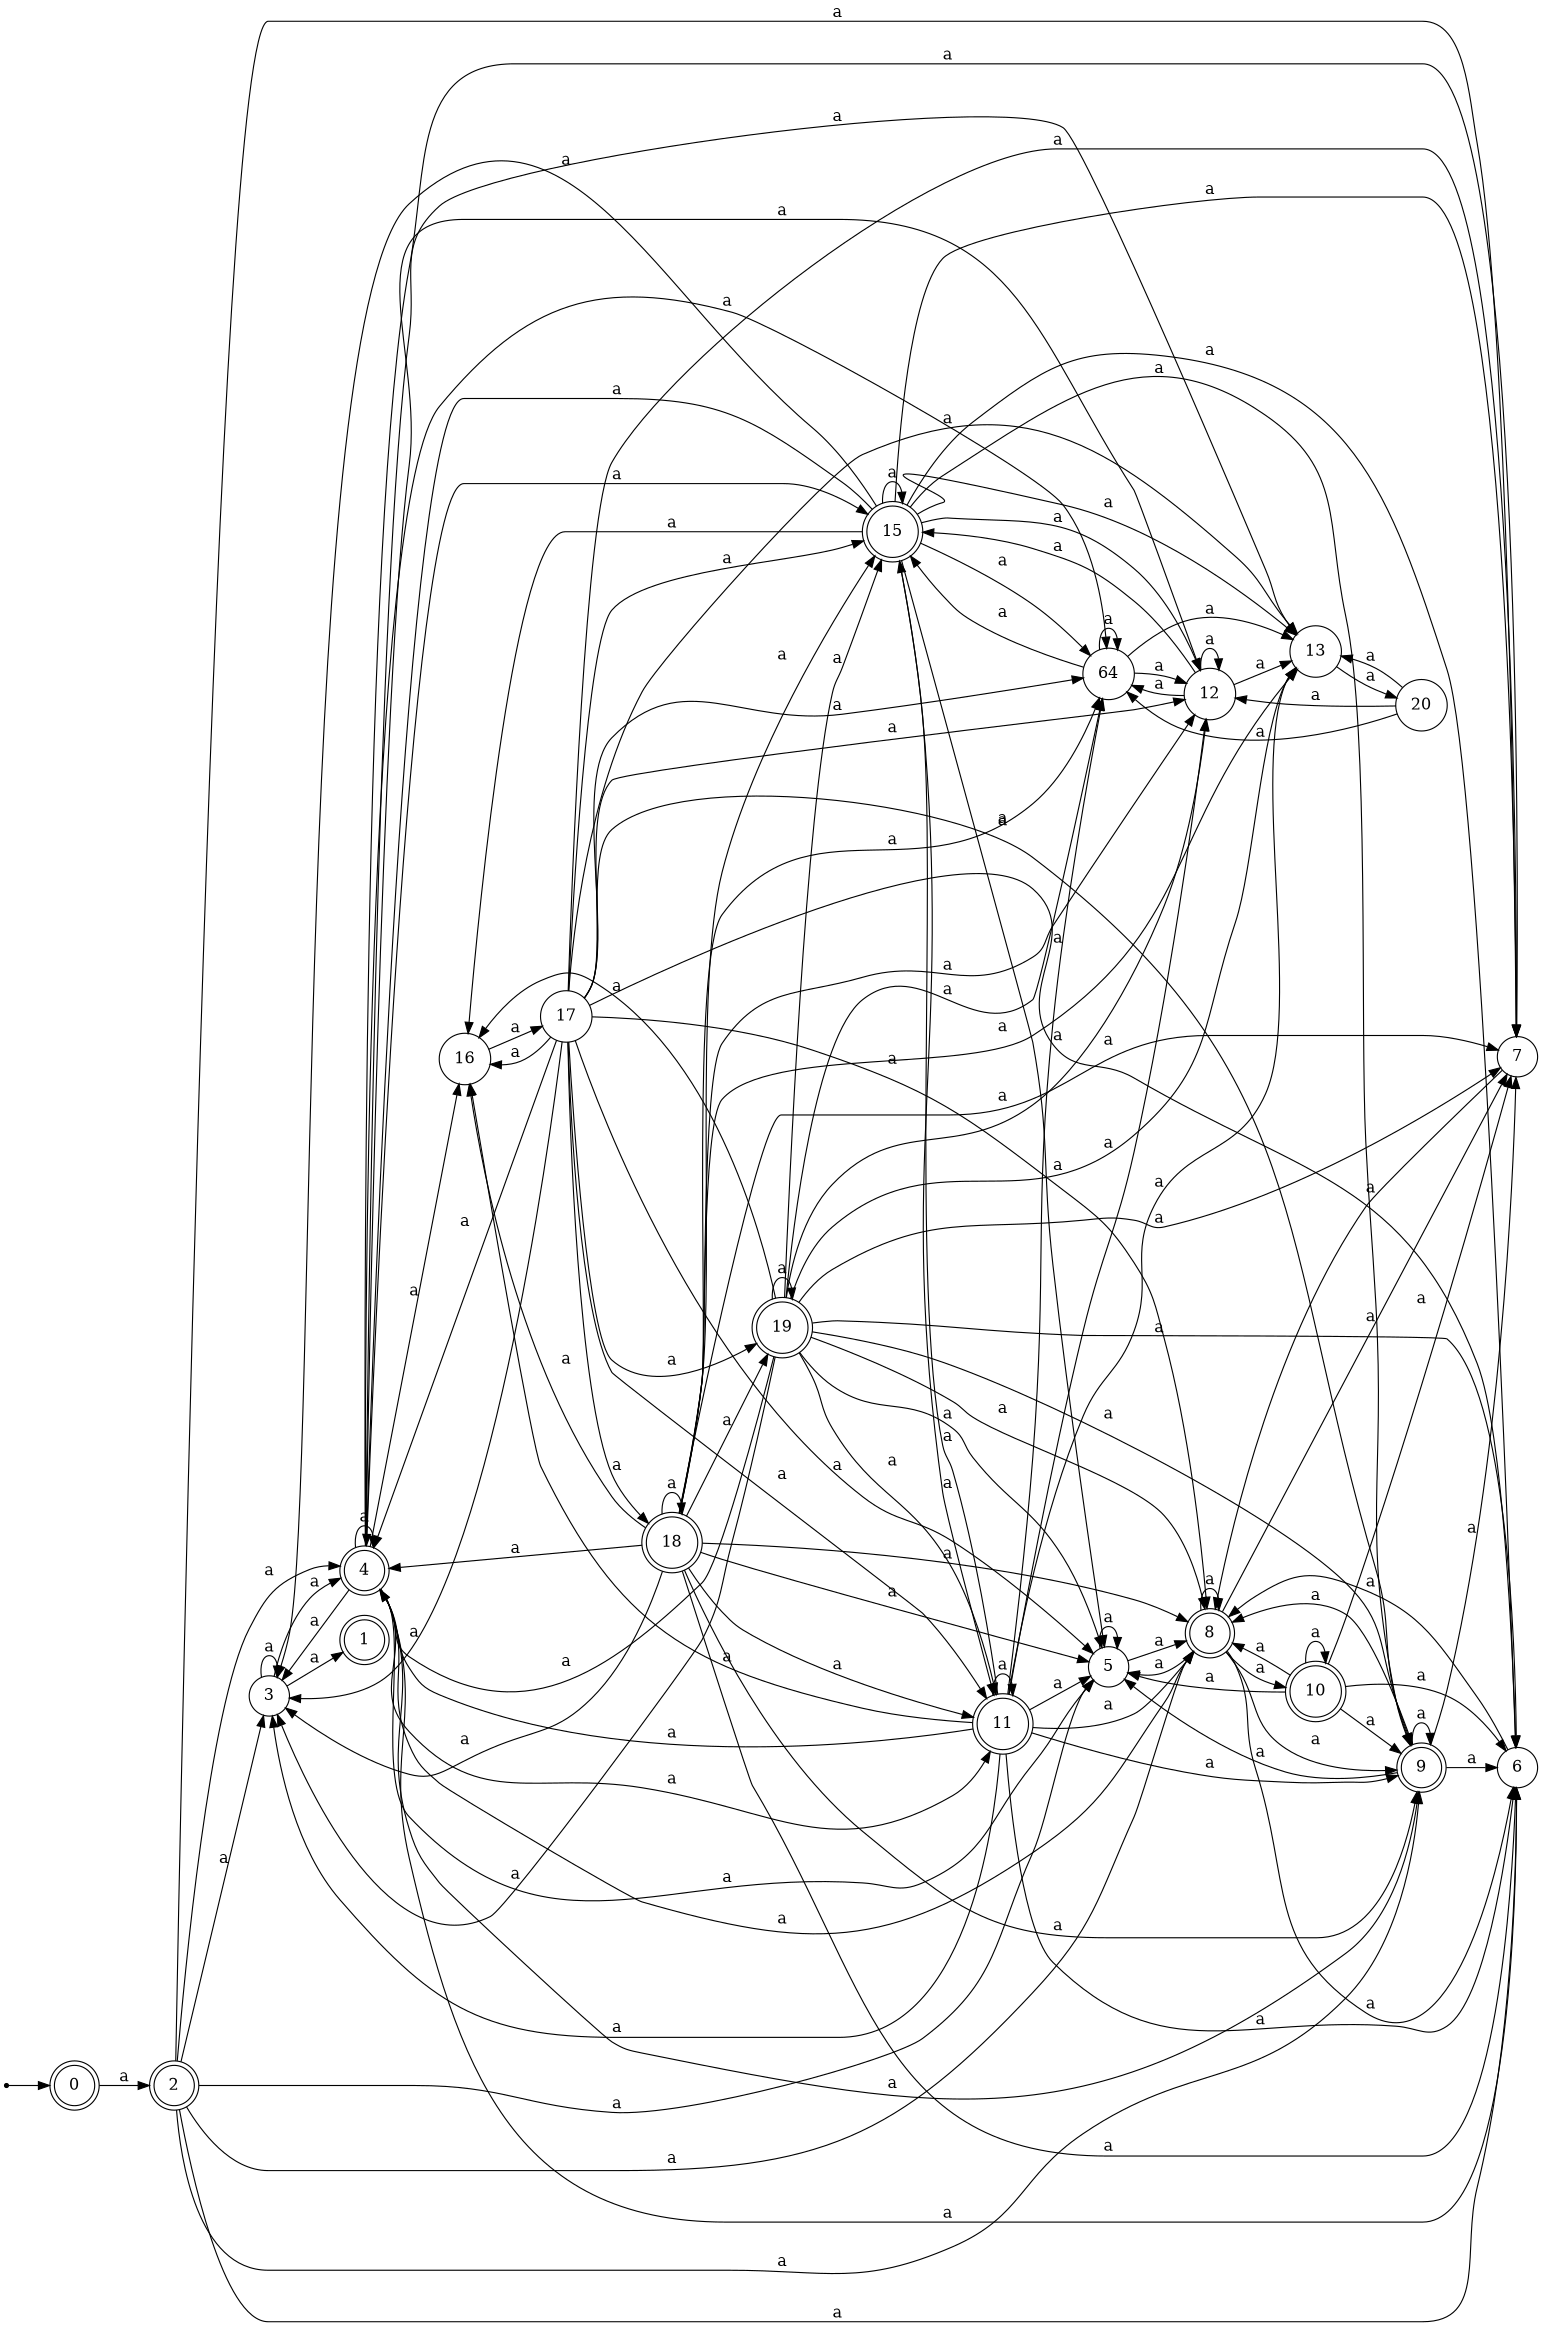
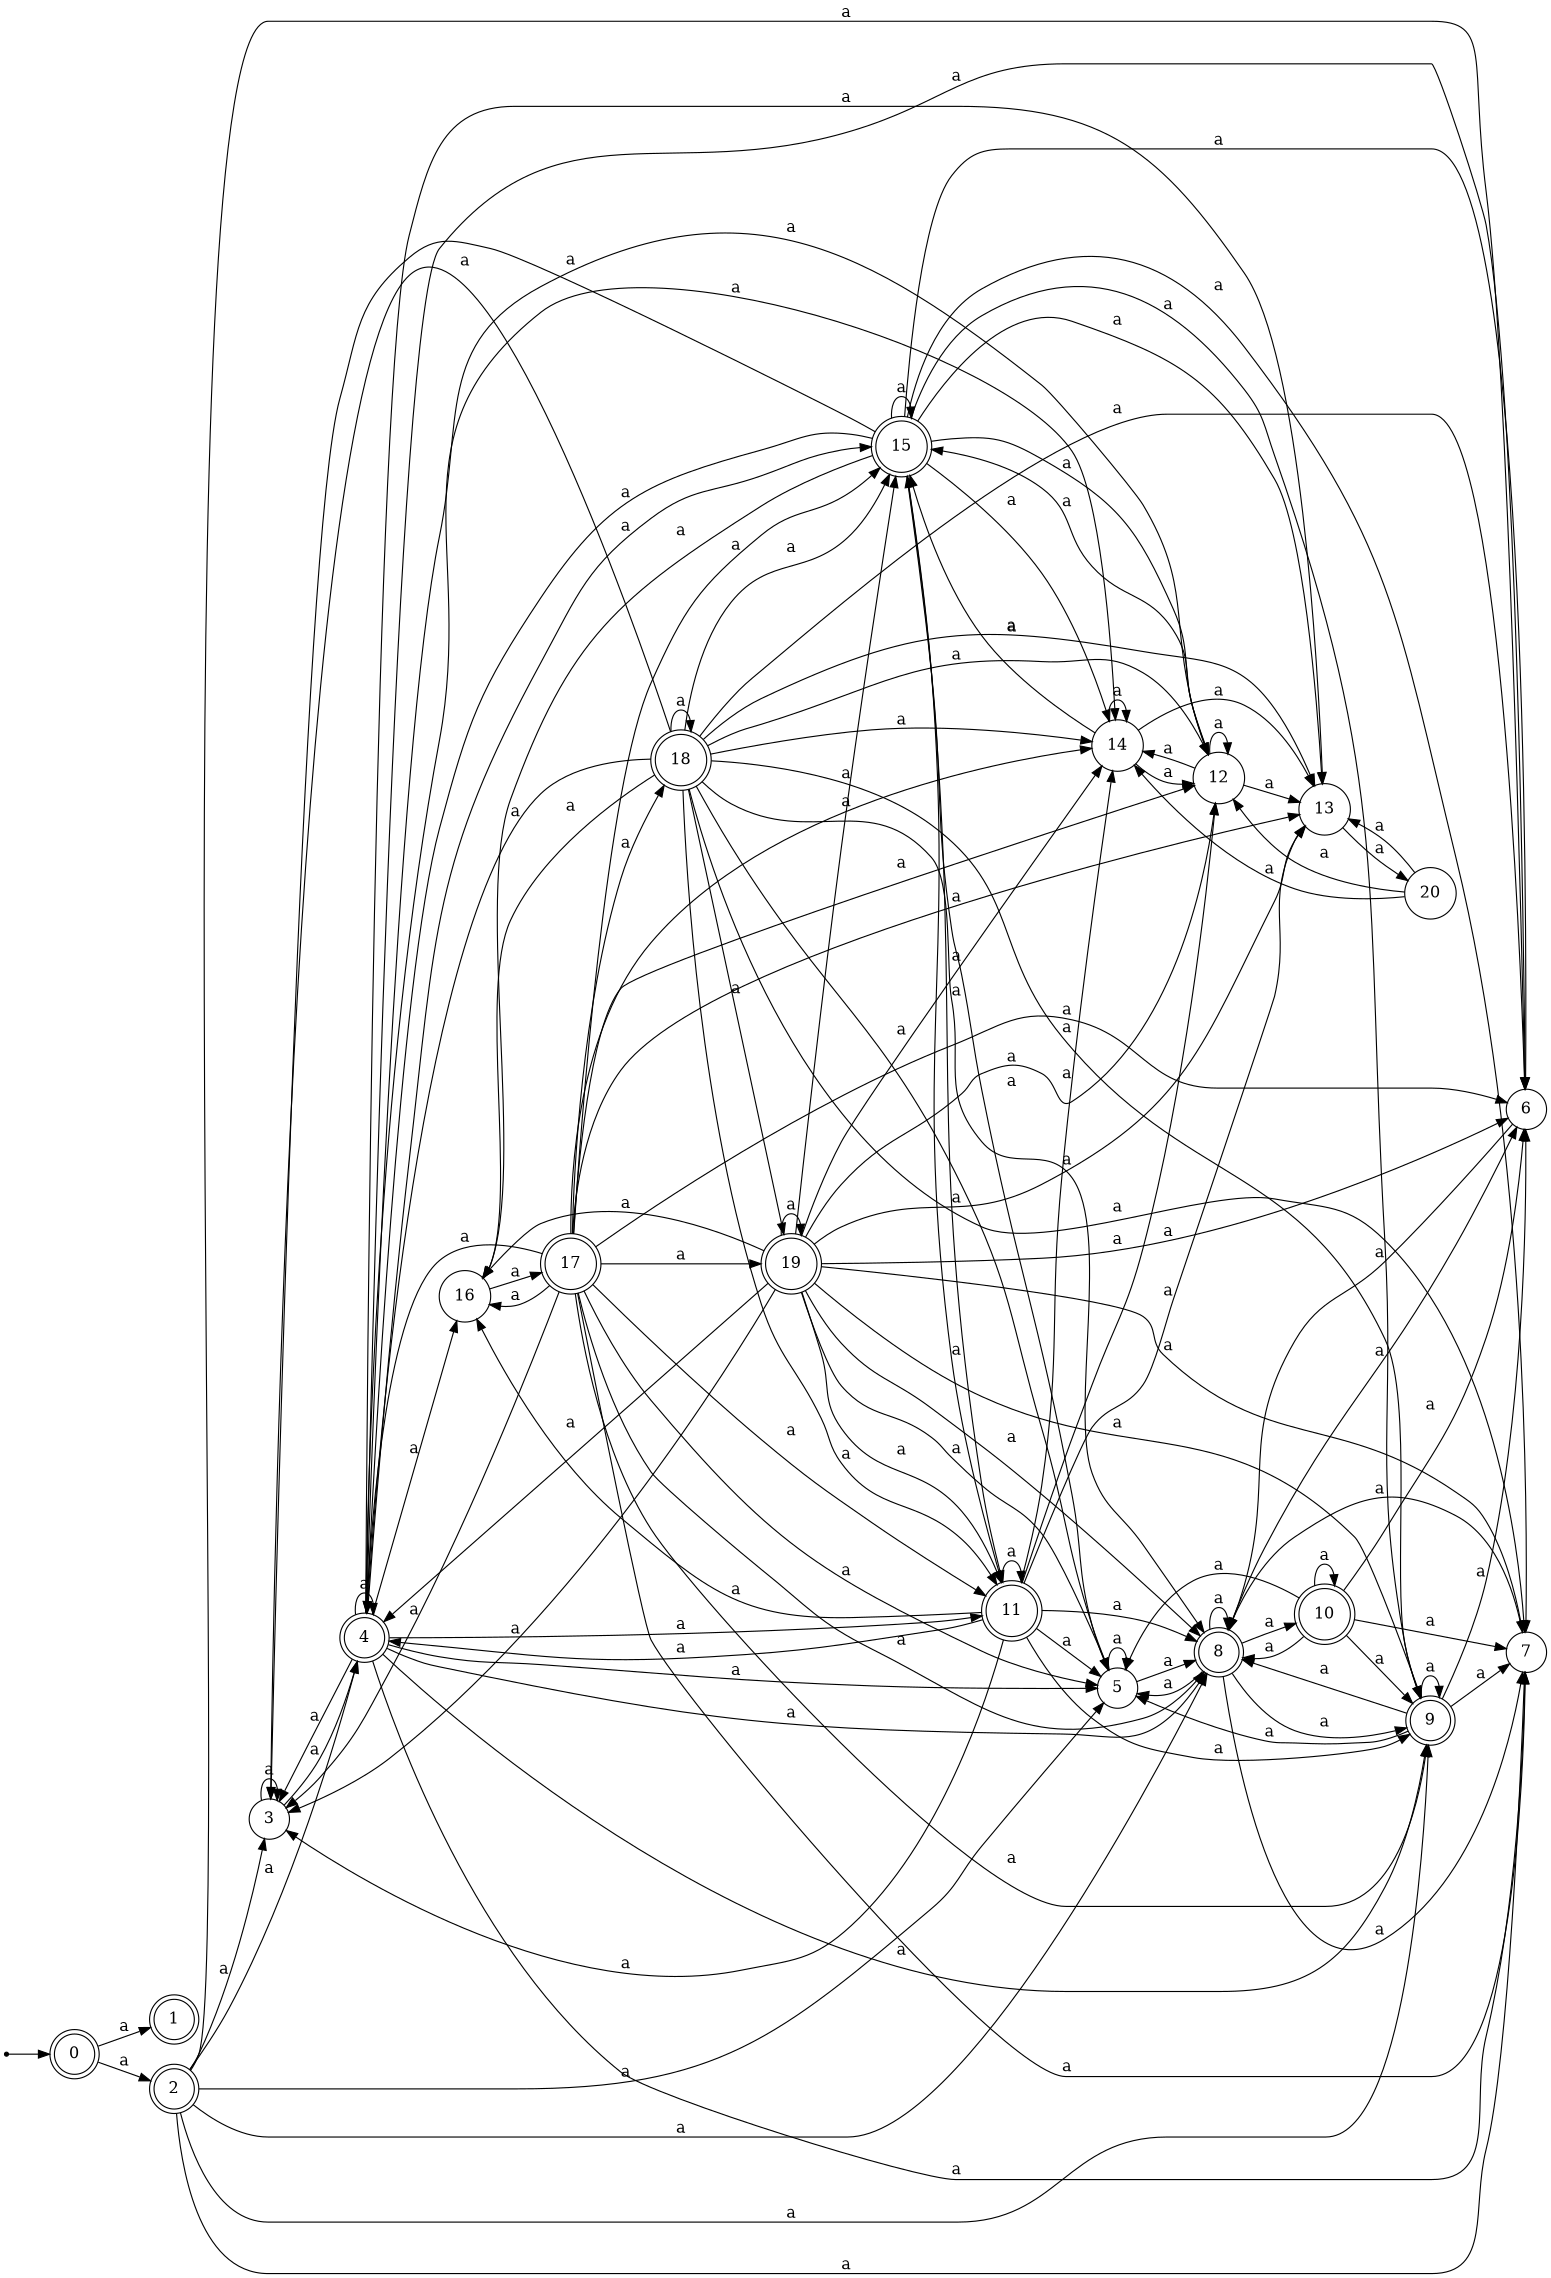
  digraph {
    rankdir=LR
    node [shape=doublecircle]
    dummy0 [shape=point]
    0
    1
    2
    3 [shape=circle]
    4
    5 [shape=circle]
    6 [shape=circle]
    7 [shape=circle]
    8
    9
    11
    12 [shape=circle]
    13 [shape=circle]
-   14 [shape=circle label=64]
+   14 [shape=circle]
    15
    16 [shape=circle]
    10
    20 [shape=circle]
-   17 [shape=circle]
+   17
    18
    19
    dummy0 -> 0
-   3 -> 1 [label=a]
+   0 -> 1 [label=a]
    0 -> 2 [label=a]
    2 -> 3 [label=a]
    2 -> 4 [label=a]
    2 -> 5 [label=a]
    2 -> 6 [label=a]
    2 -> 7 [label=a]
    2 -> 8 [label=a]
    2 -> 9 [label=a]
    3 -> 3 [label=a]
    3 -> 4 [label=a]
    4 -> 3 [label=a]
    4 -> 4 [label=a]
    4 -> 5 [label=a]
    4 -> 6 [label=a]
    4 -> 7 [label=a]
    4 -> 8 [label=a]
    4 -> 9 [label=a]
    4 -> 11 [label=a]
    4 -> 12 [label=a]
    4 -> 13 [label=a]
    4 -> 14 [label=a]
    4 -> 15 [label=a]
    4 -> 16 [label=a]
    5 -> 5 [label=a]
    5 -> 8 [label=a]
    6 -> 8 [label=a]
    7 -> 8 [label=a]
    8 -> 5 [label=a]
    8 -> 6 [label=a]
    8 -> 7 [label=a]
    8 -> 8 [label=a]
    8 -> 9 [label=a]
    8 -> 10 [label=a]
    9 -> 5 [label=a]
    9 -> 6 [label=a]
    9 -> 7 [label=a]
    9 -> 8 [label=a]
    9 -> 9 [label=a]
    11 -> 3 [label=a]
    11 -> 4 [label=a]
    11 -> 5 [label=a]
-   11 -> 6 [label=a]
    11 -> 8 [label=a]
    11 -> 9 [label=a]
    11 -> 11 [label=a]
    11 -> 12 [label=a]
    11 -> 13 [label=a]
    11 -> 14 [label=a]
    11 -> 15 [label=a]
    11 -> 16 [label=a]
    12 -> 12 [label=a]
    12 -> 13 [label=a]
    12 -> 14 [label=a]
    12 -> 15 [label=a]
    13 -> 20 [label=a]
    14 -> 12 [label=a]
    14 -> 13 [label=a]
    14 -> 14 [label=a]
    14 -> 15 [label=a]
    15 -> 3 [label=a]
    15 -> 4 [label=a]
    15 -> 5 [label=a]
    15 -> 6 [label=a]
    15 -> 7 [label=a]
    15 -> 9 [label=a]
    15 -> 11 [label=a]
    15 -> 12 [label=a]
    15 -> 13 [label=a]
    15 -> 14 [label=a]
    15 -> 15 [label=a]
    15 -> 16 [label=a]
    16 -> 17 [label=a]
    10 -> 5 [label=a]
    10 -> 6 [label=a]
    10 -> 7 [label=a]
    10 -> 8 [label=a]
    10 -> 9 [label=a]
    10 -> 10 [label=a]
    20 -> 12 [label=a]
    20 -> 13 [label=a]
    20 -> 14 [label=a]
    17 -> 3 [label=a]
    17 -> 4 [label=a]
    17 -> 5 [label=a]
    17 -> 6 [label=a]
    17 -> 7 [label=a]
    17 -> 8 [label=a]
    17 -> 9 [label=a]
    17 -> 11 [label=a]
    17 -> 12 [label=a]
    17 -> 13 [label=a]
    17 -> 14 [label=a]
    17 -> 15 [label=a]
    17 -> 16 [label=a]
    17 -> 18 [label=a]
    17 -> 19 [label=a]
    18 -> 3 [label=a]
    18 -> 4 [label=a]
    18 -> 5 [label=a]
    18 -> 6 [label=a]
    18 -> 7 [label=a]
    18 -> 8 [label=a]
    18 -> 9 [label=a]
    18 -> 11 [label=a]
    18 -> 12 [label=a]
    18 -> 13 [label=a]
    18 -> 14 [label=a]
    18 -> 15 [label=a]
    18 -> 16 [label=a]
    18 -> 18 [label=a]
    18 -> 19 [label=a]
    19 -> 3 [label=a]
    19 -> 4 [label=a]
    19 -> 5 [label=a]
    19 -> 6 [label=a]
    19 -> 7 [label=a]
    19 -> 8 [label=a]
    19 -> 9 [label=a]
    19 -> 11 [label=a]
    19 -> 12 [label=a]
    19 -> 13 [label=a]
    19 -> 14 [label=a]
    19 -> 15 [label=a]
    19 -> 16 [label=a]
    19 -> 19 [label=a]
  }
